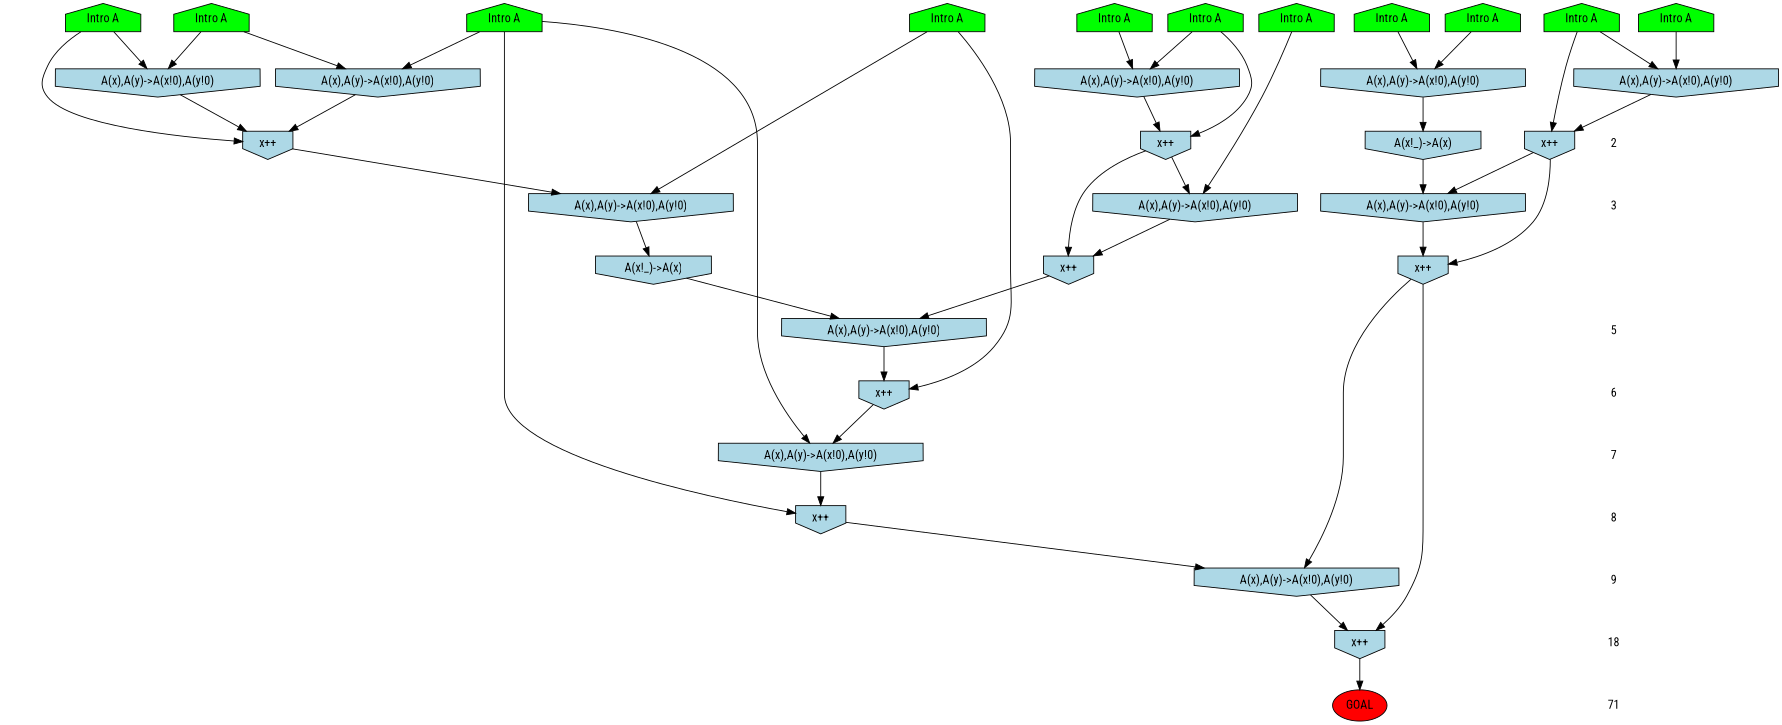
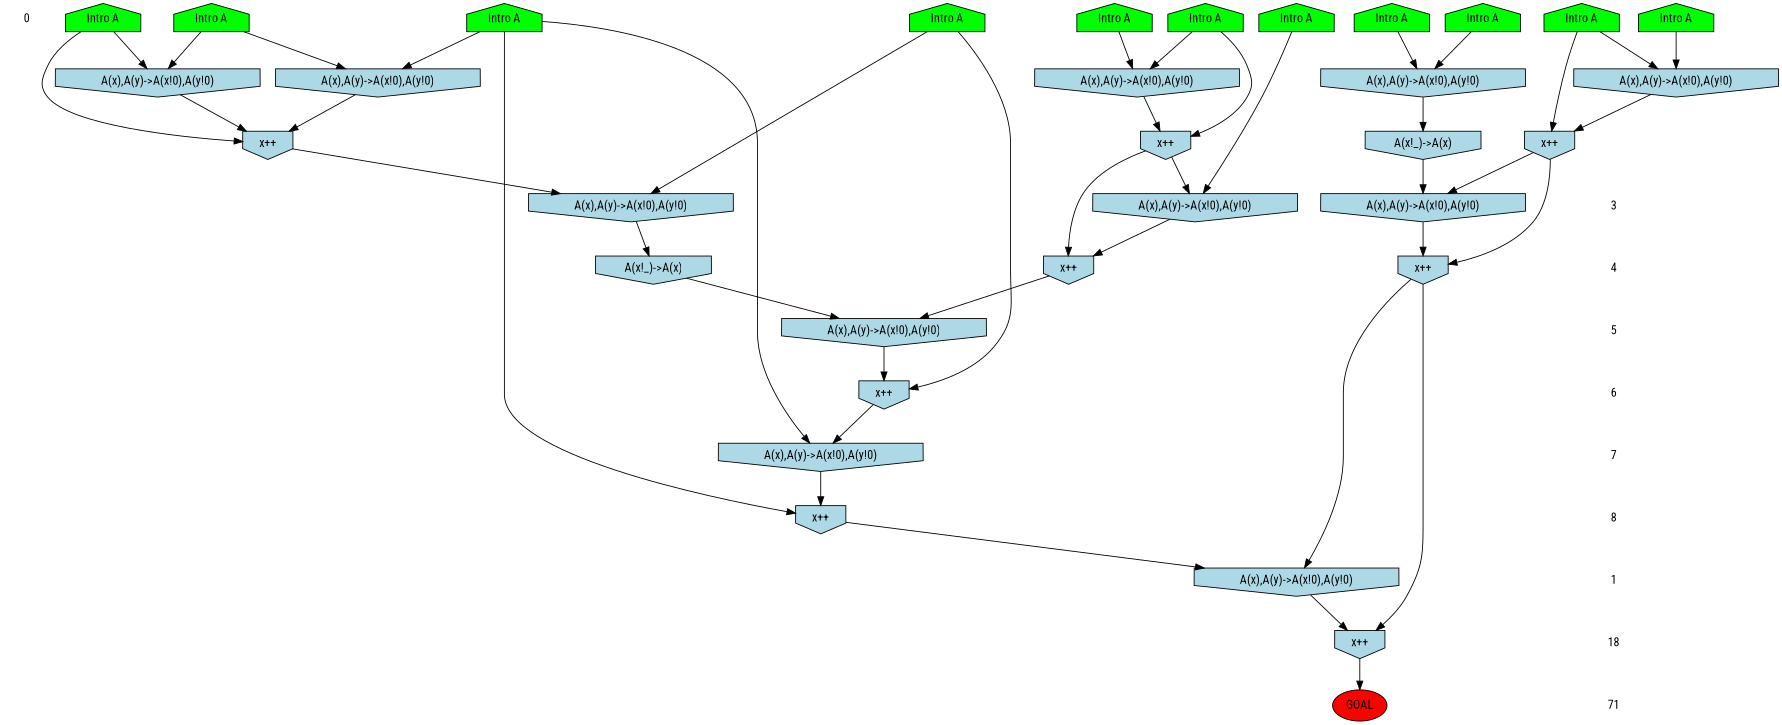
  digraph {
    fontname="Roboto Condensed"
    ranksep=.5
    node [fontname="Roboto Condensed" shape=invhouse fillcolor=lightblue style=filled]
    edge [fontname="Roboto Condensed"]
+   0 [shape=plaintext fillcolor="" style=""]
    n2 [fillcolor=green label="Intro A" shape=house]
    n3 [fillcolor=green label="Intro A" shape=house]
    n4 [fillcolor=green label="Intro A" shape=house]
    n5 [fillcolor=green label="Intro A" shape=house]
    n6 [fillcolor=green label="Intro A" shape=house]
    n7 [fillcolor=green label="Intro A" shape=house]
    n8 [fillcolor=green label="Intro A" shape=house]
    n9 [fillcolor=green label="Intro A" shape=house]
    n10 [fillcolor=green label="Intro A" shape=house]
    n11 [fillcolor=green label="Intro A" shape=house]
    n12 [fillcolor=green label="Intro A" shape=house]
    n13 [label="A(x),A(y)->A(x!0),A(y!0)"]
    n14 [label="A(x),A(y)->A(x!0),A(y!0)"]
    n15 [label="A(x),A(y)->A(x!0),A(y!0)"]
    n16 [label="A(x),A(y)->A(x!0),A(y!0)"]
    n17 [label="A(x),A(y)->A(x!0),A(y!0)"]
-   2 [shape=plaintext fillcolor="" style=""]
    n19 [label="A(x!_)->A(x)"]
    n20 [label="x++"]
    n21 [label="x++"]
    n22 [label="x++"]
    3 [shape=plaintext fillcolor="" style=""]
    n24 [label="A(x),A(y)->A(x!0),A(y!0)"]
    n25 [label="A(x),A(y)->A(x!0),A(y!0)"]
    n26 [label="A(x),A(y)->A(x!0),A(y!0)"]
+   4 [shape=plaintext fillcolor="" style=""]
    n28 [label="x++"]
    n29 [label="A(x!_)->A(x)"]
    n30 [label="x++"]
    5 [shape=plaintext fillcolor="" style=""]
    n32 [label="A(x),A(y)->A(x!0),A(y!0)"]
    6 [shape=plaintext fillcolor="" style=""]
    n34 [label="x++"]
    7 [shape=plaintext fillcolor="" style=""]
    n36 [label="A(x),A(y)->A(x!0),A(y!0)"]
    8 [shape=plaintext fillcolor="" style=""]
    n38 [label="x++"]
-   9 [shape=plaintext fillcolor="" style=""]
+   9 [shape=plaintext label=1 fillcolor="" style=""]
    n40 [label="A(x),A(y)->A(x!0),A(y!0)"]
    n41 [label=18 shape=plaintext fillcolor="" style=""]
    n42 [label="x++"]
    n43 [label=71 shape=plaintext fillcolor="" style=""]
    n44 [fillcolor=red label=GOAL shape=""]
    subgraph sub_1 {
      rank=same
+     0
      n2
      n3
      n4
      n5
      n6
      n7
      n8
      n9
      n10
      n11
      n12
    }
    subgraph sub_2 {
      rank=same
      n13
      n14
      n15
      n16
      n17
    }
    subgraph sub_3 {
      rank=same
-     2
      n19
      n20
      n21
      n22
    }
    subgraph sub_4 {
      rank=same
      3
      n24
      n25
      n26
    }
    subgraph sub_5 {
      rank=same
+     4
      n28
      n29
      n30
    }
    subgraph sub_6 {
      rank=same
      5
      n32
    }
    subgraph sub_7 {
      rank=same
      6
      n34
    }
    subgraph sub_8 {
      rank=same
      7
      n36
    }
    subgraph sub_9 {
      rank=same
      8
      n38
    }
    subgraph sub_10 {
      rank=same
      9
      n40
    }
    subgraph sub_11 {
      rank=same
      n41
      n42
    }
    subgraph sub_12 {
      rank=same
      n43
      n44
    }
    n2 -> n14
    n3 -> n25
    n3 -> n34
    n4 -> n13
    n4 -> n17
    n5 -> n16
    n5 -> n21
    n6 -> n13
    n6 -> n36
    n6 -> n38
    n7 -> n15
    n8 -> n24
    n9 -> n14
    n10 -> n16
    n11 -> n17
    n11 -> n22
    n12 -> n15
    n12 -> n20
    n13 -> n22
    n14 -> n19
    n15 -> n20
    n16 -> n21
    n17 -> n22
-   2 -> 3 [style=invis]
    n19 -> n26
    n20 -> n26
    n20 -> n30
    n21 -> n24
    n21 -> n28
    n22 -> n25
+   3 -> 4 [style=invis]
    n24 -> n28
    n25 -> n29
    n26 -> n30
+   4 -> 5 [style=invis]
    n28 -> n32
    n29 -> n32
    n30 -> n40
    n30 -> n42
    5 -> 6 [style=invis]
    n32 -> n34
    6 -> 7 [style=invis]
    n34 -> n36
    7 -> 8 [style=invis]
    n36 -> n38
    8 -> 9 [style=invis]
    n38 -> n40
    9 -> n41 [style=invis]
    n40 -> n42
    n41 -> n43 [style=invis]
    n42 -> n44
  }
